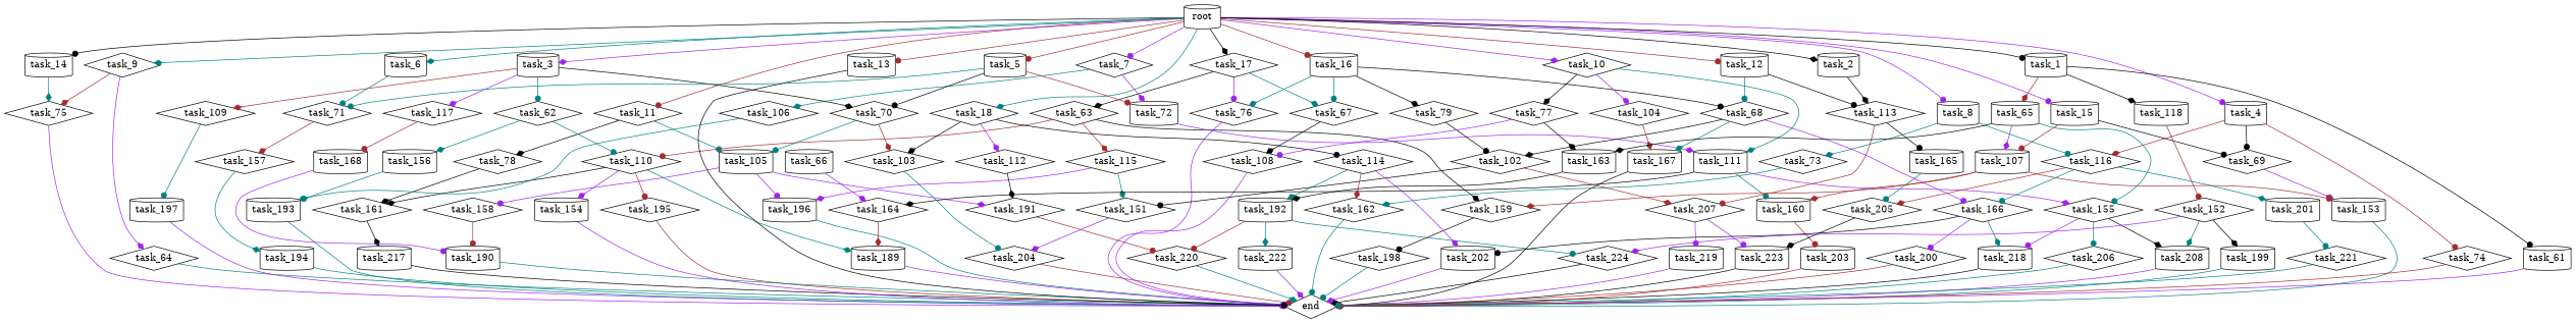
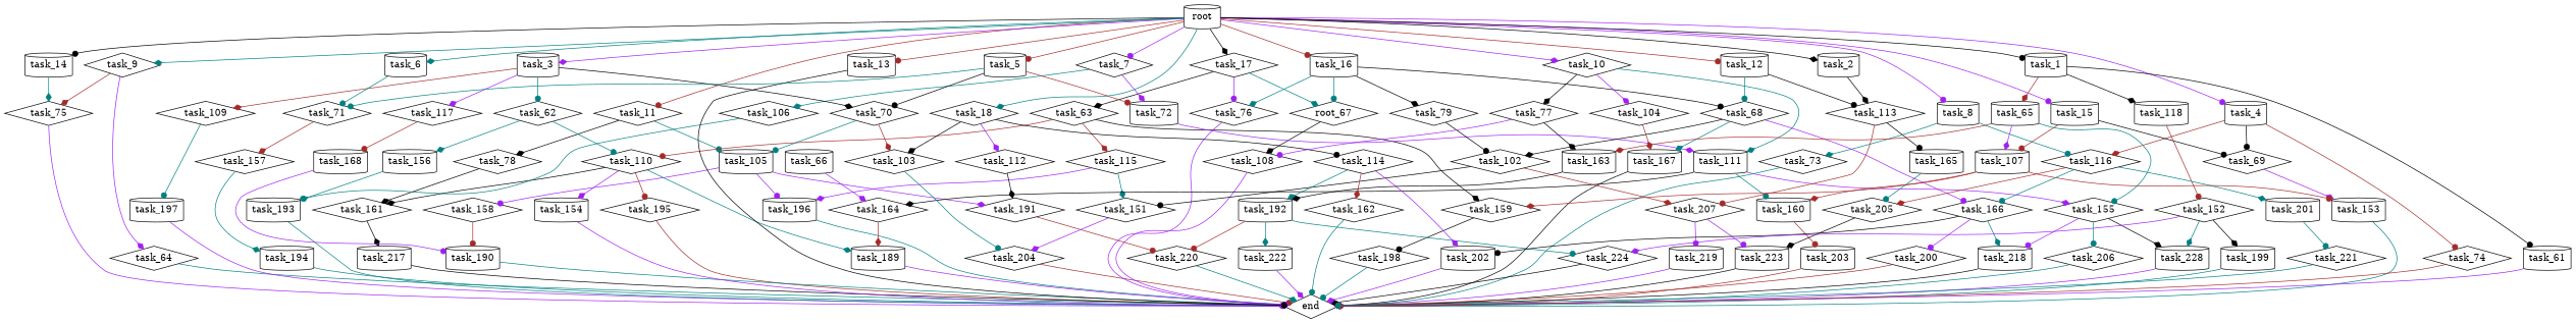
  digraph {
    node [shape=diamond]
    edge [arrowhead=diamond color=teal]
    task_105 [shape=cylinder]
    task_11
    task_78
    task_196 [shape=cylinder]
    task_191
    task_158
    task_161
    task_204
    end
    task_195
    task_64
    task_17
-   task_67
+   task_67 [label=root_67]
    task_63
    task_76
    task_108
    task_115
    task_110
    task_159
    task_190 [shape=cylinder]
    task_219 [shape=cylinder]
    task_217 [shape=cylinder]
    task_72 [shape=cylinder]
    task_111 [shape=cylinder]
    task_155
    task_164
    task_160 [shape=cylinder]
    task_153 [shape=cylinder]
    task_69
    task_167 [shape=cylinder]
    task_104
    task_206
    task_218 [shape=cylinder]
-   task_208 [shape=cylinder]
+   task_208 [shape=cylinder label=task_228]
    task_113
    task_207
    task_165 [shape=cylinder]
    task_223 [shape=cylinder]
    task_205
    task_189 [shape=cylinder]
    task_199 [shape=cylinder]
    task_73
    task_197 [shape=cylinder]
    task_224
    task_109
    task_7
    task_106
    task_193 [shape=cylinder]
    task_79
    task_102
    task_151
    task_194 [shape=cylinder]
    task_157
    task_192 [shape=cylinder]
    task_220
    task_222 [shape=cylinder]
    task_203 [shape=cylinder]
    task_154 [shape=cylinder]
    task_198
    task_61 [shape=cylinder]
    task_107 [shape=cylinder]
    task_112
    task_202 [shape=cylinder]
    task_3 [shape=cylinder]
    task_62
    task_70
    task_117
    task_156 [shape=cylinder]
    task_103
    task_168 [shape=cylinder]
    task_14 [shape=cylinder]
    task_75
    task_9
    task_8 [shape=cylinder]
    task_116
    task_201 [shape=cylinder]
    task_166
    root [shape=cylinder]
    task_4 [shape=cylinder]
    task_13 [shape=cylinder]
    task_5 [shape=cylinder]
    task_6 [shape=cylinder]
    task_16 [shape=cylinder]
    task_18
    task_15 [shape=cylinder]
    task_10
    task_1 [shape=cylinder]
    task_2 [shape=cylinder]
    task_12 [shape=cylinder]
    task_74
    task_71
    task_68
    task_114
    task_77
    task_65 [shape=cylinder]
    task_118 [shape=cylinder]
    task_163 [shape=cylinder]
    task_66 [shape=cylinder]
    task_200
    task_221
    task_152
    task_162
    task_105 -> task_196 [arrowhead=dot color=purple]
    task_105 -> task_191 [color=purple]
    task_105 -> task_158 [arrowhead=dot color=purple]
    task_11 -> task_105 [arrowhead=dot]
    task_11 -> task_78 [color=black]
    task_78 -> task_161 [color=black]
    task_196 -> end
    task_191 -> task_220 [arrowhead=dot color=brown]
    task_158 -> task_190 [arrowhead=dot color=brown]
    task_161 -> task_217 [color=black]
    task_204 -> end [arrowhead=dot color=brown]
    task_195 -> end [arrowhead=dot color=brown]
    task_64 -> end
    task_17 -> task_67
    task_17 -> task_63 [color=black]
    task_17 -> task_76 [arrowhead=dot color=purple]
    task_67 -> task_108 [color=black]
    task_63 -> task_115 [color=brown]
    task_63 -> task_110 [arrowhead=dot color=brown]
    task_63 -> task_159 [color=black]
    task_76 -> end [arrowhead=dot color=purple]
    task_108 -> end [color=purple]
    task_115 -> task_196 [color=purple]
    task_115 -> task_151
    task_110 -> task_161 [color=black]
    task_110 -> task_195 [arrowhead=dot color=brown]
    task_110 -> task_189
    task_110 -> task_154 [color=purple]
    task_159 -> task_198 [arrowhead=dot color=black]
    task_190 -> end
    task_219 -> end [arrowhead=dot color=purple]
    task_217 -> end [arrowhead=dot color=black]
    task_72 -> task_111 [color=purple]
    task_111 -> task_155 [color=purple]
    task_111 -> task_164 [color=black]
    task_111 -> task_160 [arrowhead=dot]
    task_155 -> task_206 [arrowhead=dot]
    task_155 -> task_218 [arrowhead=dot color=purple]
    task_155 -> task_208 [color=black]
    task_164 -> task_189 [color=brown]
    task_160 -> task_203 [arrowhead=dot color=brown]
    task_153 -> end [arrowhead=dot]
    task_69 -> task_153 [color=purple]
    task_167 -> end [arrowhead=dot color=black]
    task_104 -> task_167 [color=brown]
    task_206 -> end
    task_218 -> end [arrowhead=dot color=black]
    task_208 -> end [color=purple]
    task_113 -> task_207 [arrowhead=dot color=brown]
    task_113 -> task_165 [arrowhead=dot color=black]
    task_207 -> task_219 [arrowhead=dot color=purple]
    task_207 -> task_223 [arrowhead=dot color=purple]
    task_165 -> task_205 [arrowhead=dot]
    task_223 -> end [color=black]
    task_205 -> task_223 [color=black]
    task_189 -> end [arrowhead=dot color=purple]
    task_199 -> end
-   task_73 -> task_162
+   task_73 -> end
    task_197 -> end [color=purple]
    task_224 -> end [color=black]
    task_109 -> task_197 [arrowhead=dot]
    task_7 -> task_72 [color=purple]
    task_7 -> task_106
    task_106 -> task_193 [arrowhead=dot]
    task_193 -> end [arrowhead=dot]
    task_79 -> task_102 [arrowhead=dot color=black]
    task_102 -> task_207 [color=brown]
    task_102 -> task_151 [arrowhead=dot color=black]
    task_151 -> task_204 [color=purple]
    task_194 -> end [arrowhead=dot]
    task_157 -> task_194
    task_192 -> task_224 [arrowhead=dot]
    task_192 -> task_220 [arrowhead=dot color=brown]
    task_192 -> task_222
    task_220 -> end
    task_222 -> end [color=purple]
    task_203 -> end [arrowhead=dot color=brown]
    task_154 -> end [arrowhead=dot color=purple]
    task_198 -> end [arrowhead=dot]
    task_61 -> end [color=purple]
    task_107 -> task_159 [color=brown]
    task_107 -> task_160 [color=brown]
    task_107 -> task_153 [arrowhead=dot color=brown]
    task_112 -> task_191 [color=black]
    task_202 -> end [color=purple]
    task_3 -> task_109 [color=brown]
    task_3 -> task_62 [arrowhead=dot]
    task_3 -> task_70 [color=black]
    task_3 -> task_117 [color=purple]
    task_62 -> task_110 [arrowhead=dot]
    task_62 -> task_156
    task_70 -> task_105 [arrowhead=dot]
    task_70 -> task_103 [color=brown]
    task_117 -> task_168 [arrowhead=dot color=brown]
    task_156 -> task_193
    task_103 -> task_204 [arrowhead=dot]
    task_168 -> task_190 [arrowhead=dot color=purple]
    task_14 -> task_75
    task_75 -> end [arrowhead=dot color=purple]
    task_9 -> task_64 [color=purple]
    task_9 -> task_75 [color=brown]
    task_8 -> task_73
    task_8 -> task_116 [arrowhead=dot]
    task_116 -> task_205 [color=brown]
    task_116 -> task_201
    task_116 -> task_166 [arrowhead=dot]
    task_201 -> task_221 [arrowhead=dot]
    task_166 -> task_218
    task_166 -> task_202 [arrowhead=dot color=black]
    task_166 -> task_200 [arrowhead=dot color=purple]
    root -> task_11 [arrowhead=dot color=brown]
    root -> task_17 [color=black]
    root -> task_7 [arrowhead=dot color=purple]
    root -> task_3 [color=purple]
    root -> task_14 [arrowhead=dot color=black]
    root -> task_9
    root -> task_8 [arrowhead=dot color=purple]
    root -> task_4 [arrowhead=dot color=purple]
    root -> task_13 [arrowhead=dot color=brown]
    root -> task_5 [arrowhead=dot color=brown]
    root -> task_6
    root -> task_16 [arrowhead=dot color=brown]
    root -> task_18
    root -> task_15 [arrowhead=dot color=purple]
    root -> task_10 [color=purple]
    root -> task_1 [arrowhead=dot color=black]
    root -> task_2 [color=black]
    root -> task_12 [arrowhead=dot color=brown]
    task_4 -> task_69 [arrowhead=dot color=black]
    task_4 -> task_116 [color=brown]
    task_4 -> task_74 [arrowhead=dot color=brown]
    task_13 -> end [arrowhead=dot color=black]
    task_5 -> task_72 [arrowhead=dot color=brown]
    task_5 -> task_70 [arrowhead=dot color=black]
    task_5 -> task_71 [arrowhead=dot]
    task_6 -> task_71 [arrowhead=dot]
    task_16 -> task_67 [arrowhead=dot]
    task_16 -> task_76
    task_16 -> task_79 [color=black]
    task_16 -> task_68 [arrowhead=dot color=black]
    task_18 -> task_112 [color=purple]
    task_18 -> task_103 [color=black]
    task_18 -> task_114 [arrowhead=dot color=black]
    task_15 -> task_69 [arrowhead=dot color=black]
    task_15 -> task_107 [arrowhead=dot color=brown]
    task_10 -> task_111
    task_10 -> task_104 [color=purple]
    task_10 -> task_77 [color=black]
    task_1 -> task_61 [arrowhead=dot color=black]
    task_1 -> task_65 [color=brown]
    task_1 -> task_118 [color=black]
    task_2 -> task_113 [color=black]
    task_12 -> task_113 [arrowhead=dot color=black]
    task_12 -> task_68 [arrowhead=dot]
    task_74 -> end [color=brown]
    task_71 -> task_157 [color=brown]
    task_68 -> task_167
    task_68 -> task_102 [color=black]
    task_68 -> task_166 [arrowhead=dot color=purple]
    task_114 -> task_192
    task_114 -> task_202 [color=purple]
    task_114 -> task_162 [color=brown]
    task_77 -> task_108 [arrowhead=dot color=purple]
    task_77 -> task_163 [color=black]
    task_65 -> task_155 [arrowhead=dot]
    task_65 -> task_107 [color=purple]
-   task_65 -> task_163 [color=black]
+   task_65 -> task_163 [color=brown]
    task_118 -> task_152 [arrowhead=dot color=brown]
    task_163 -> task_192 [color=black]
    task_66 -> task_164 [color=purple]
    task_200 -> end [arrowhead=dot color=brown]
    task_221 -> end [arrowhead=dot]
    task_152 -> task_208
    task_152 -> task_199 [color=black]
    task_152 -> task_224 [color=purple]
    task_162 -> end [arrowhead=dot]
  }
